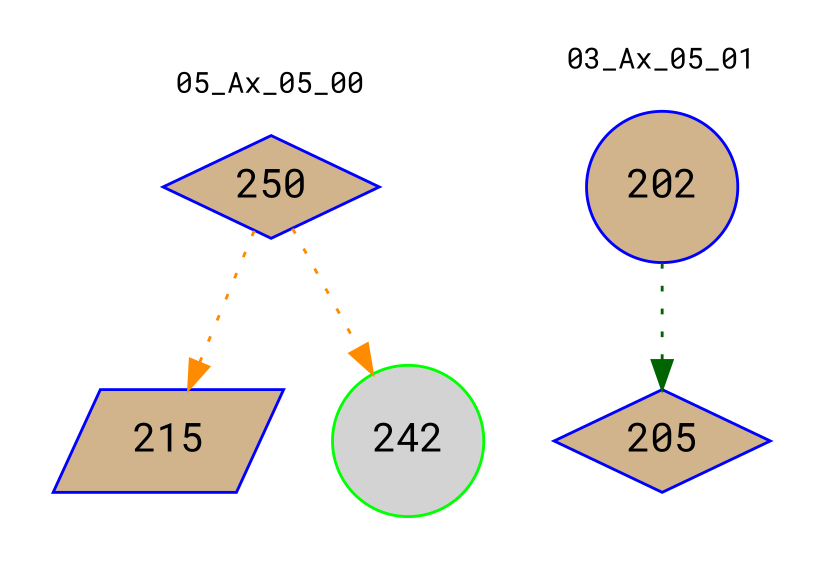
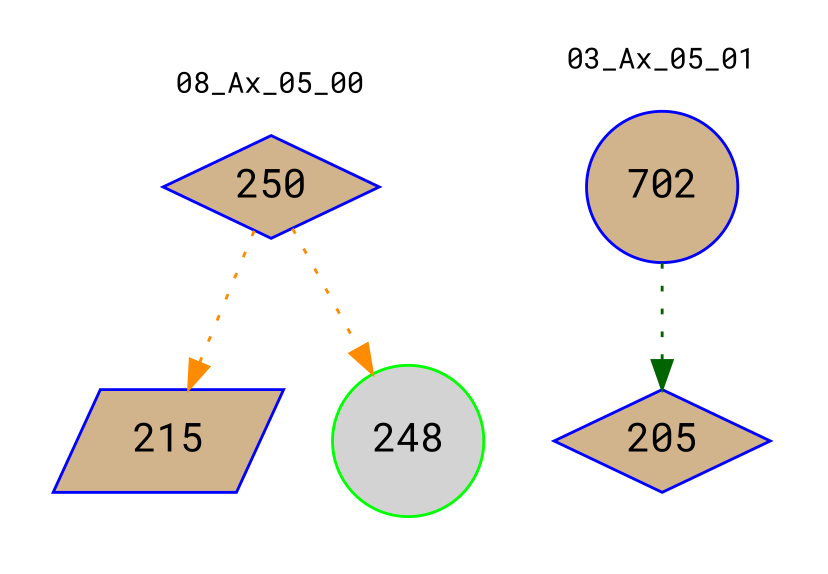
  digraph {
    fontname="Roboto Mono"
    node [color=blue fillcolor=tan fontname="Roboto Mono" shape=diamond style=filled]
    edge [color=darkorange fontname="Roboto Mono" style=dotted]
    n1 [label=250]
    n2 [label=215 shape=parallelogram]
-   n3 [color=green fillcolor=lightgrey label=242 shape=circle]
-   n4 [label=202 shape=circle]
+   n3 [color=green fillcolor=lightgrey label=248 shape=circle]
+   n4 [label=702 shape=circle]
    n5 [label=205]
    subgraph cluster_1 {
      color=white
      fontsize=10
-     label="05_Ax_05_00"
+     label="08_Ax_05_00"
      n1
      n2
      n3
    }
    subgraph cluster_2 {
      color=white
      fontsize=10
      label="03_Ax_05_01"
      n4
      n5
    }
    n1 -> n2
    n1 -> n3
    n4 -> n5 [color=darkgreen]
  }
